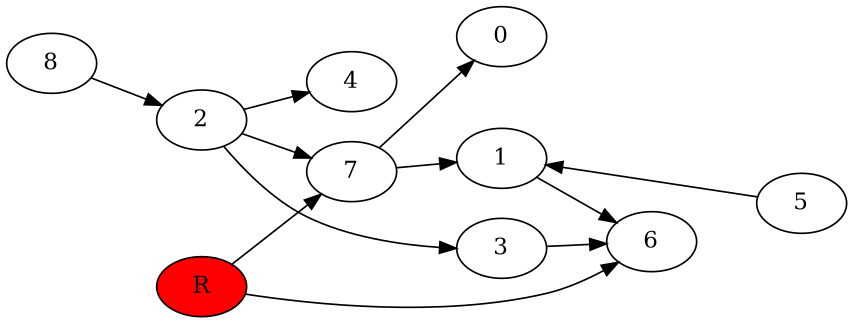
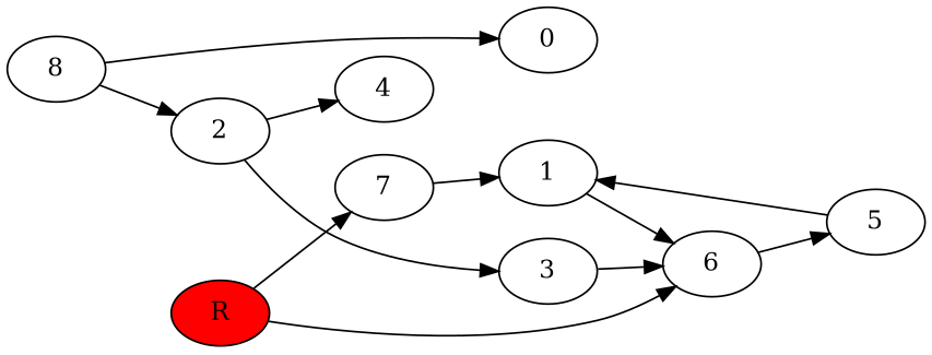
  digraph {
    rankdir=LR
    1
    6
    7
    2
    4
    3
    5
    8
    n9 [label=0]
    R [fillcolor="#ff0000" style=filled]
    1 -> 6
+   6 -> 5
    7 -> 1
-   2 -> 7
    2 -> 4
    2 -> 3
    3 -> 6
    5 -> 1
    8 -> 2
-   7 -> n9
+   8 -> n9
    R -> 6
    R -> 7
  }
